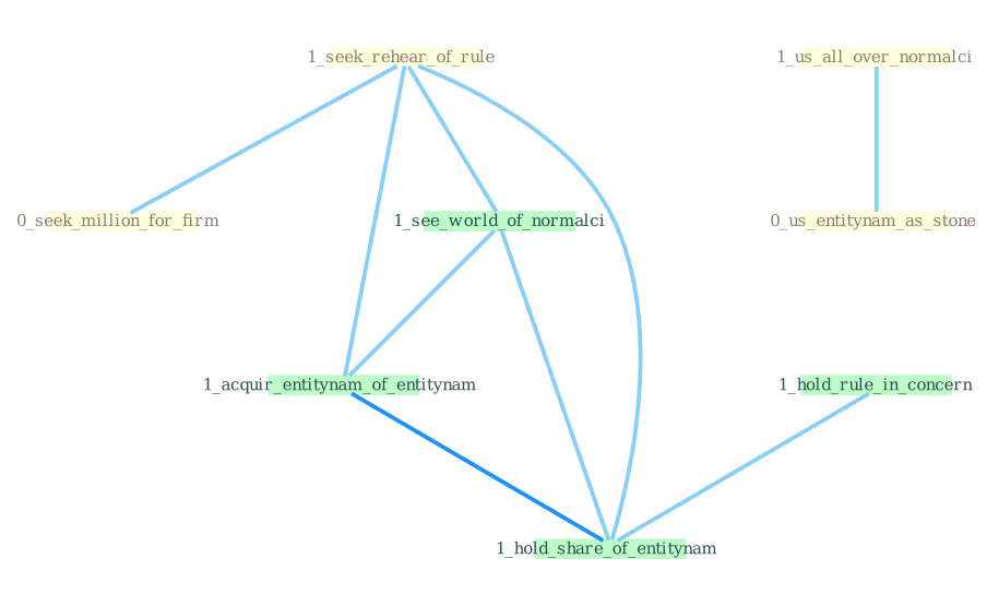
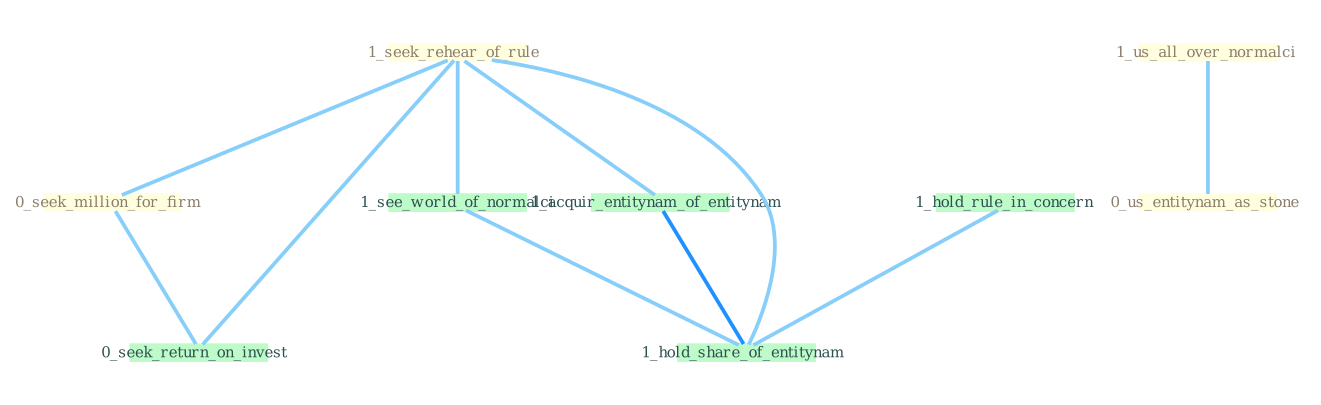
  graph {
    node [color="#BDFCC9" fixedsize=true fontcolor="#2f4f4f" fontsize=4 shape=polygon style=filled]
    edge [color="#87cefa" w=1]
    "1_seek_rehear_of_rule " [color="#ffffe0" fontcolor="#8b7d6b" height=.06 width=.5]
    n2 [color="#ffffe0" fontcolor="#8b7d6b" height=.06 label="1_us_all_over_normalci" width=.5]
    "0_us_entitynam_as_stone " [color="#ffffe0" fontcolor="#8b7d6b" height=.06 width=.5]
    "0_seek_million_for_firm " [color="#ffffe0" fontcolor="#8b7d6b" height=.06 width=.5]
+   "0_seek_return_on_invest " [height=.06 width=.5]
    n6 [height=.06 label="1_see_world_of_normalci" width=.5]
    "1_acquir_entitynam_of_entitynam " [height=.06 width=.5]
    "1_hold_share_of_entitynam " [height=.06 width=.5]
    n9 [height=.06 label="1_hold_rule_in_concern" width=.5]
    subgraph sub_1 {
      "1_seek_rehear_of_rule "
      n2
      "0_us_entitynam_as_stone "
      "0_seek_million_for_firm "
    }
    subgraph sub_2 {
    }
    "1_seek_rehear_of_rule " -- "0_seek_million_for_firm "
+   "1_seek_rehear_of_rule " -- "0_seek_return_on_invest "
    "1_seek_rehear_of_rule " -- n6
    "1_seek_rehear_of_rule " -- "1_acquir_entitynam_of_entitynam "
    "1_seek_rehear_of_rule " -- "1_hold_share_of_entitynam "
    n2 -- "0_us_entitynam_as_stone "
-   n6 -- "1_acquir_entitynam_of_entitynam "
+   "0_seek_million_for_firm " -- "0_seek_return_on_invest "
    n6 -- "1_hold_share_of_entitynam "
    "1_acquir_entitynam_of_entitynam " -- "1_hold_share_of_entitynam " [color="#1e90ff" w=2]
    n9 -- "1_hold_share_of_entitynam "
  }
